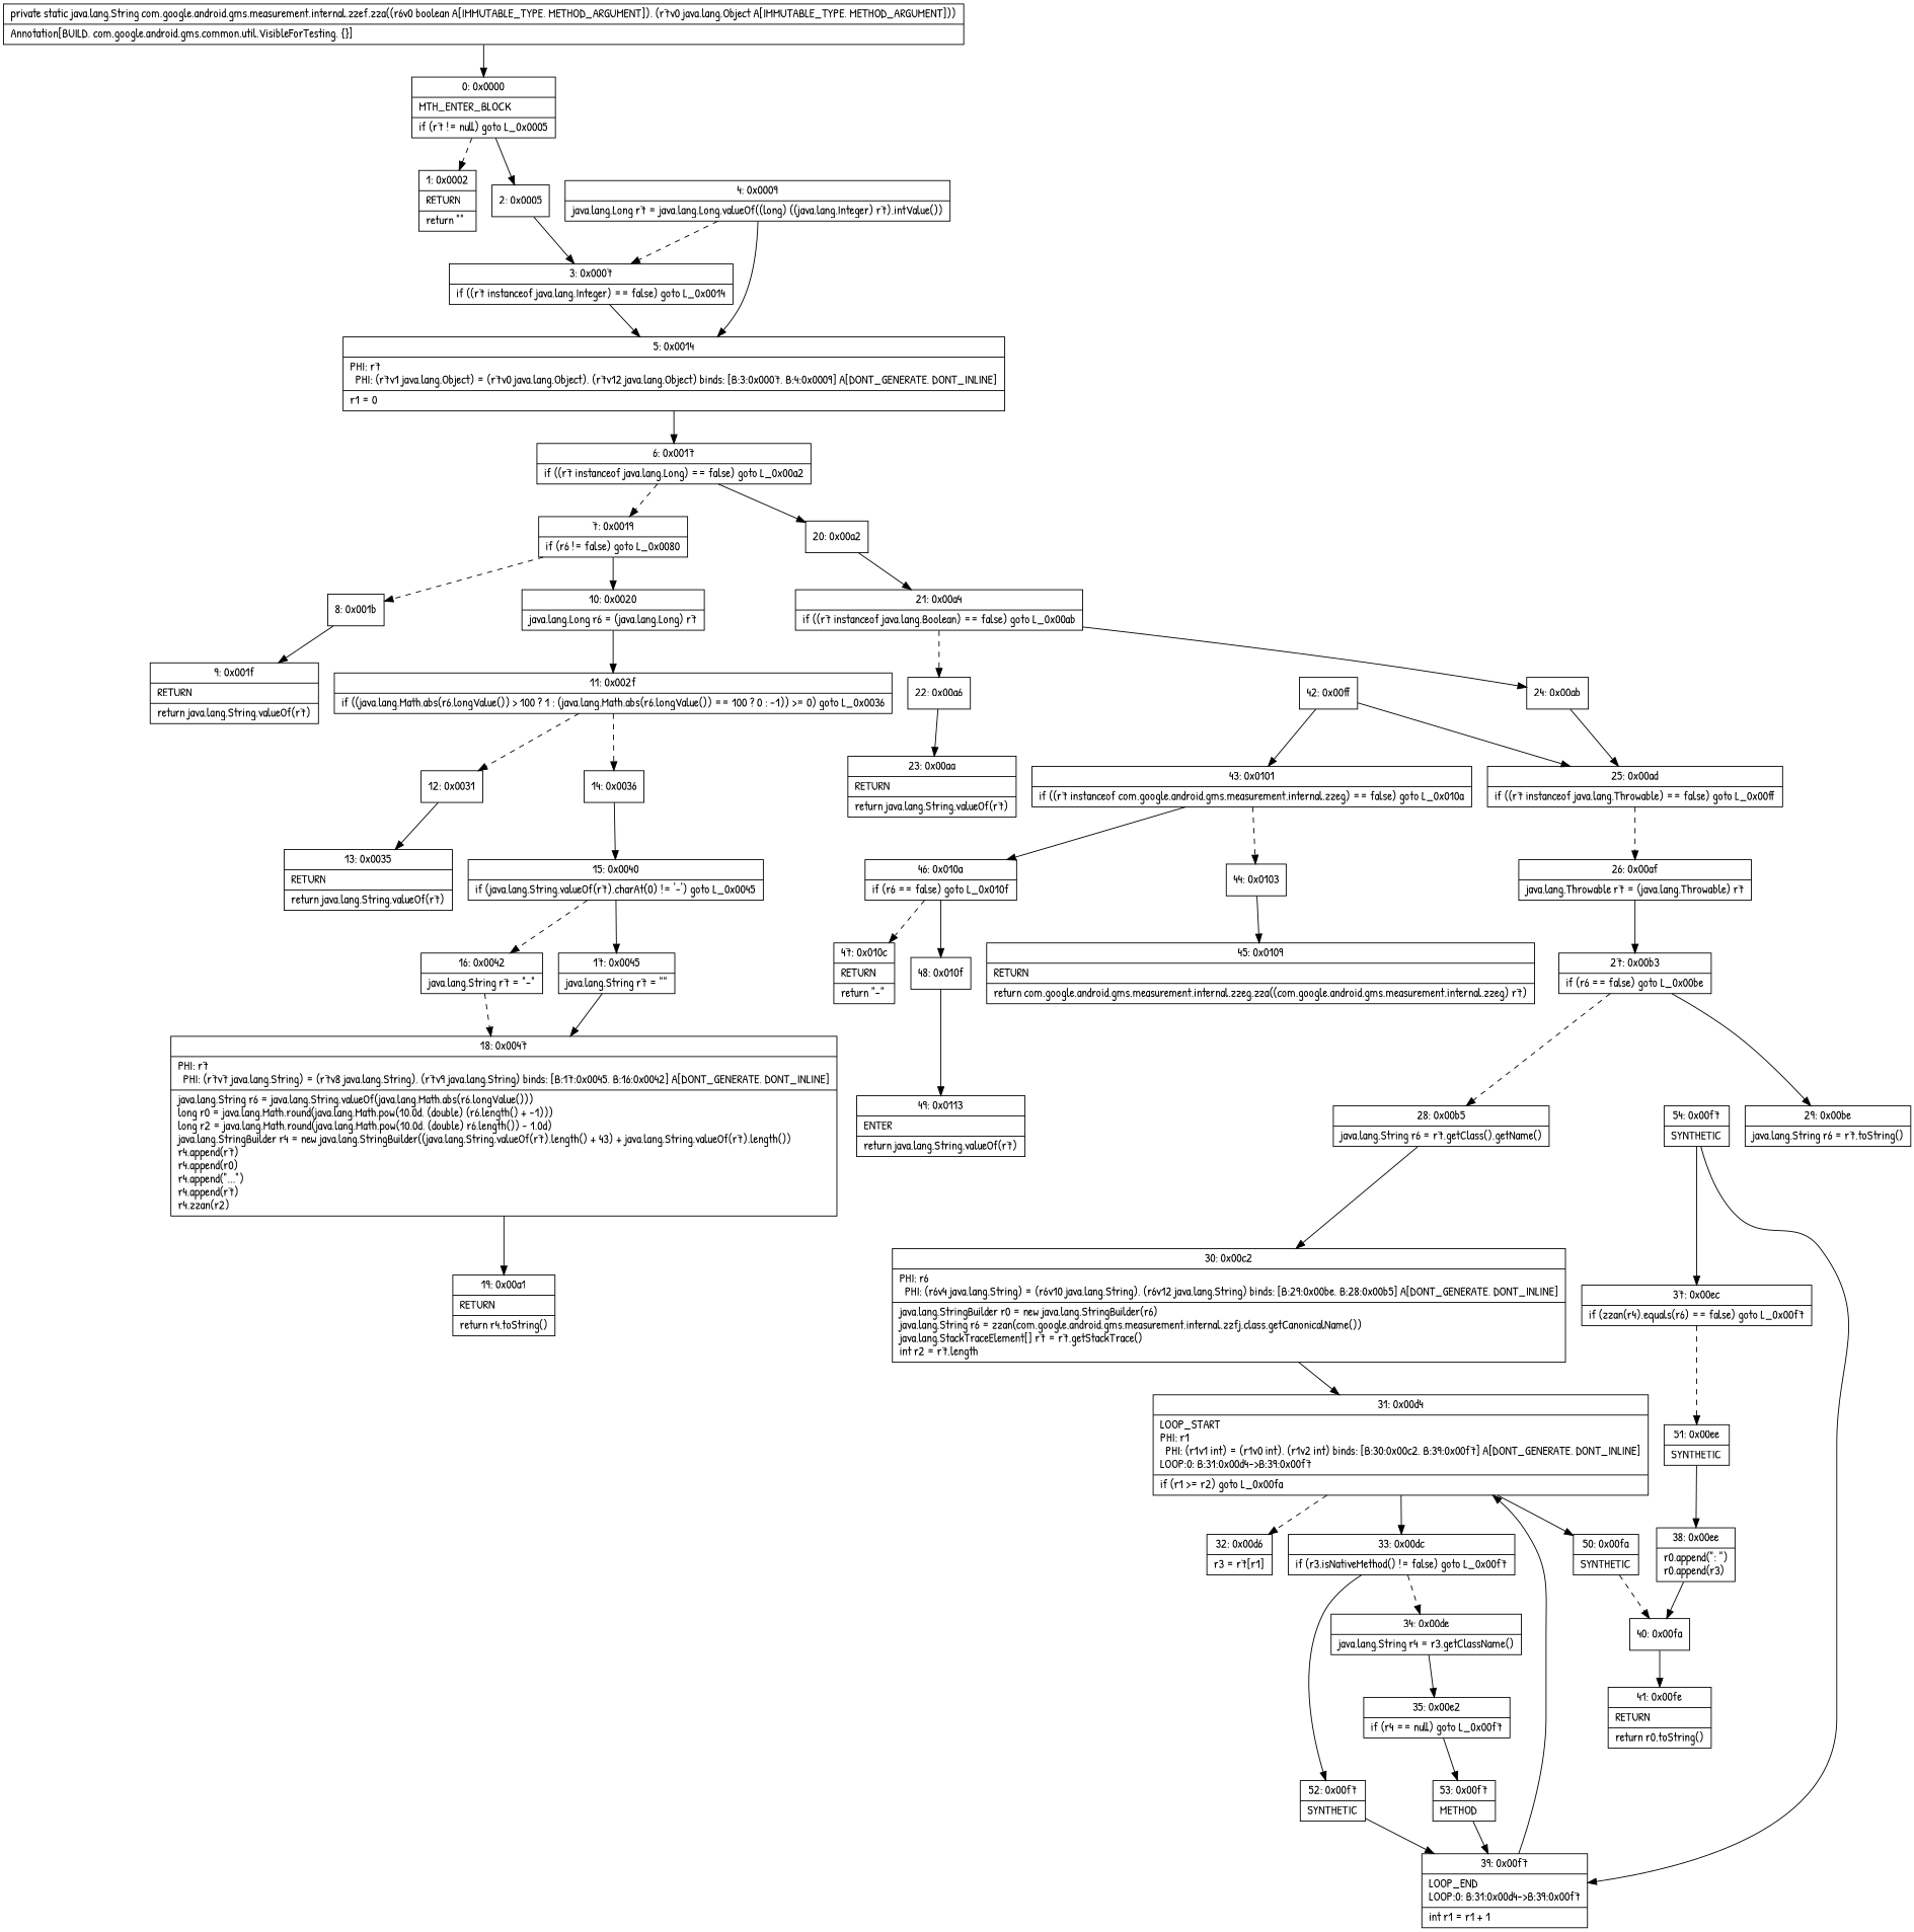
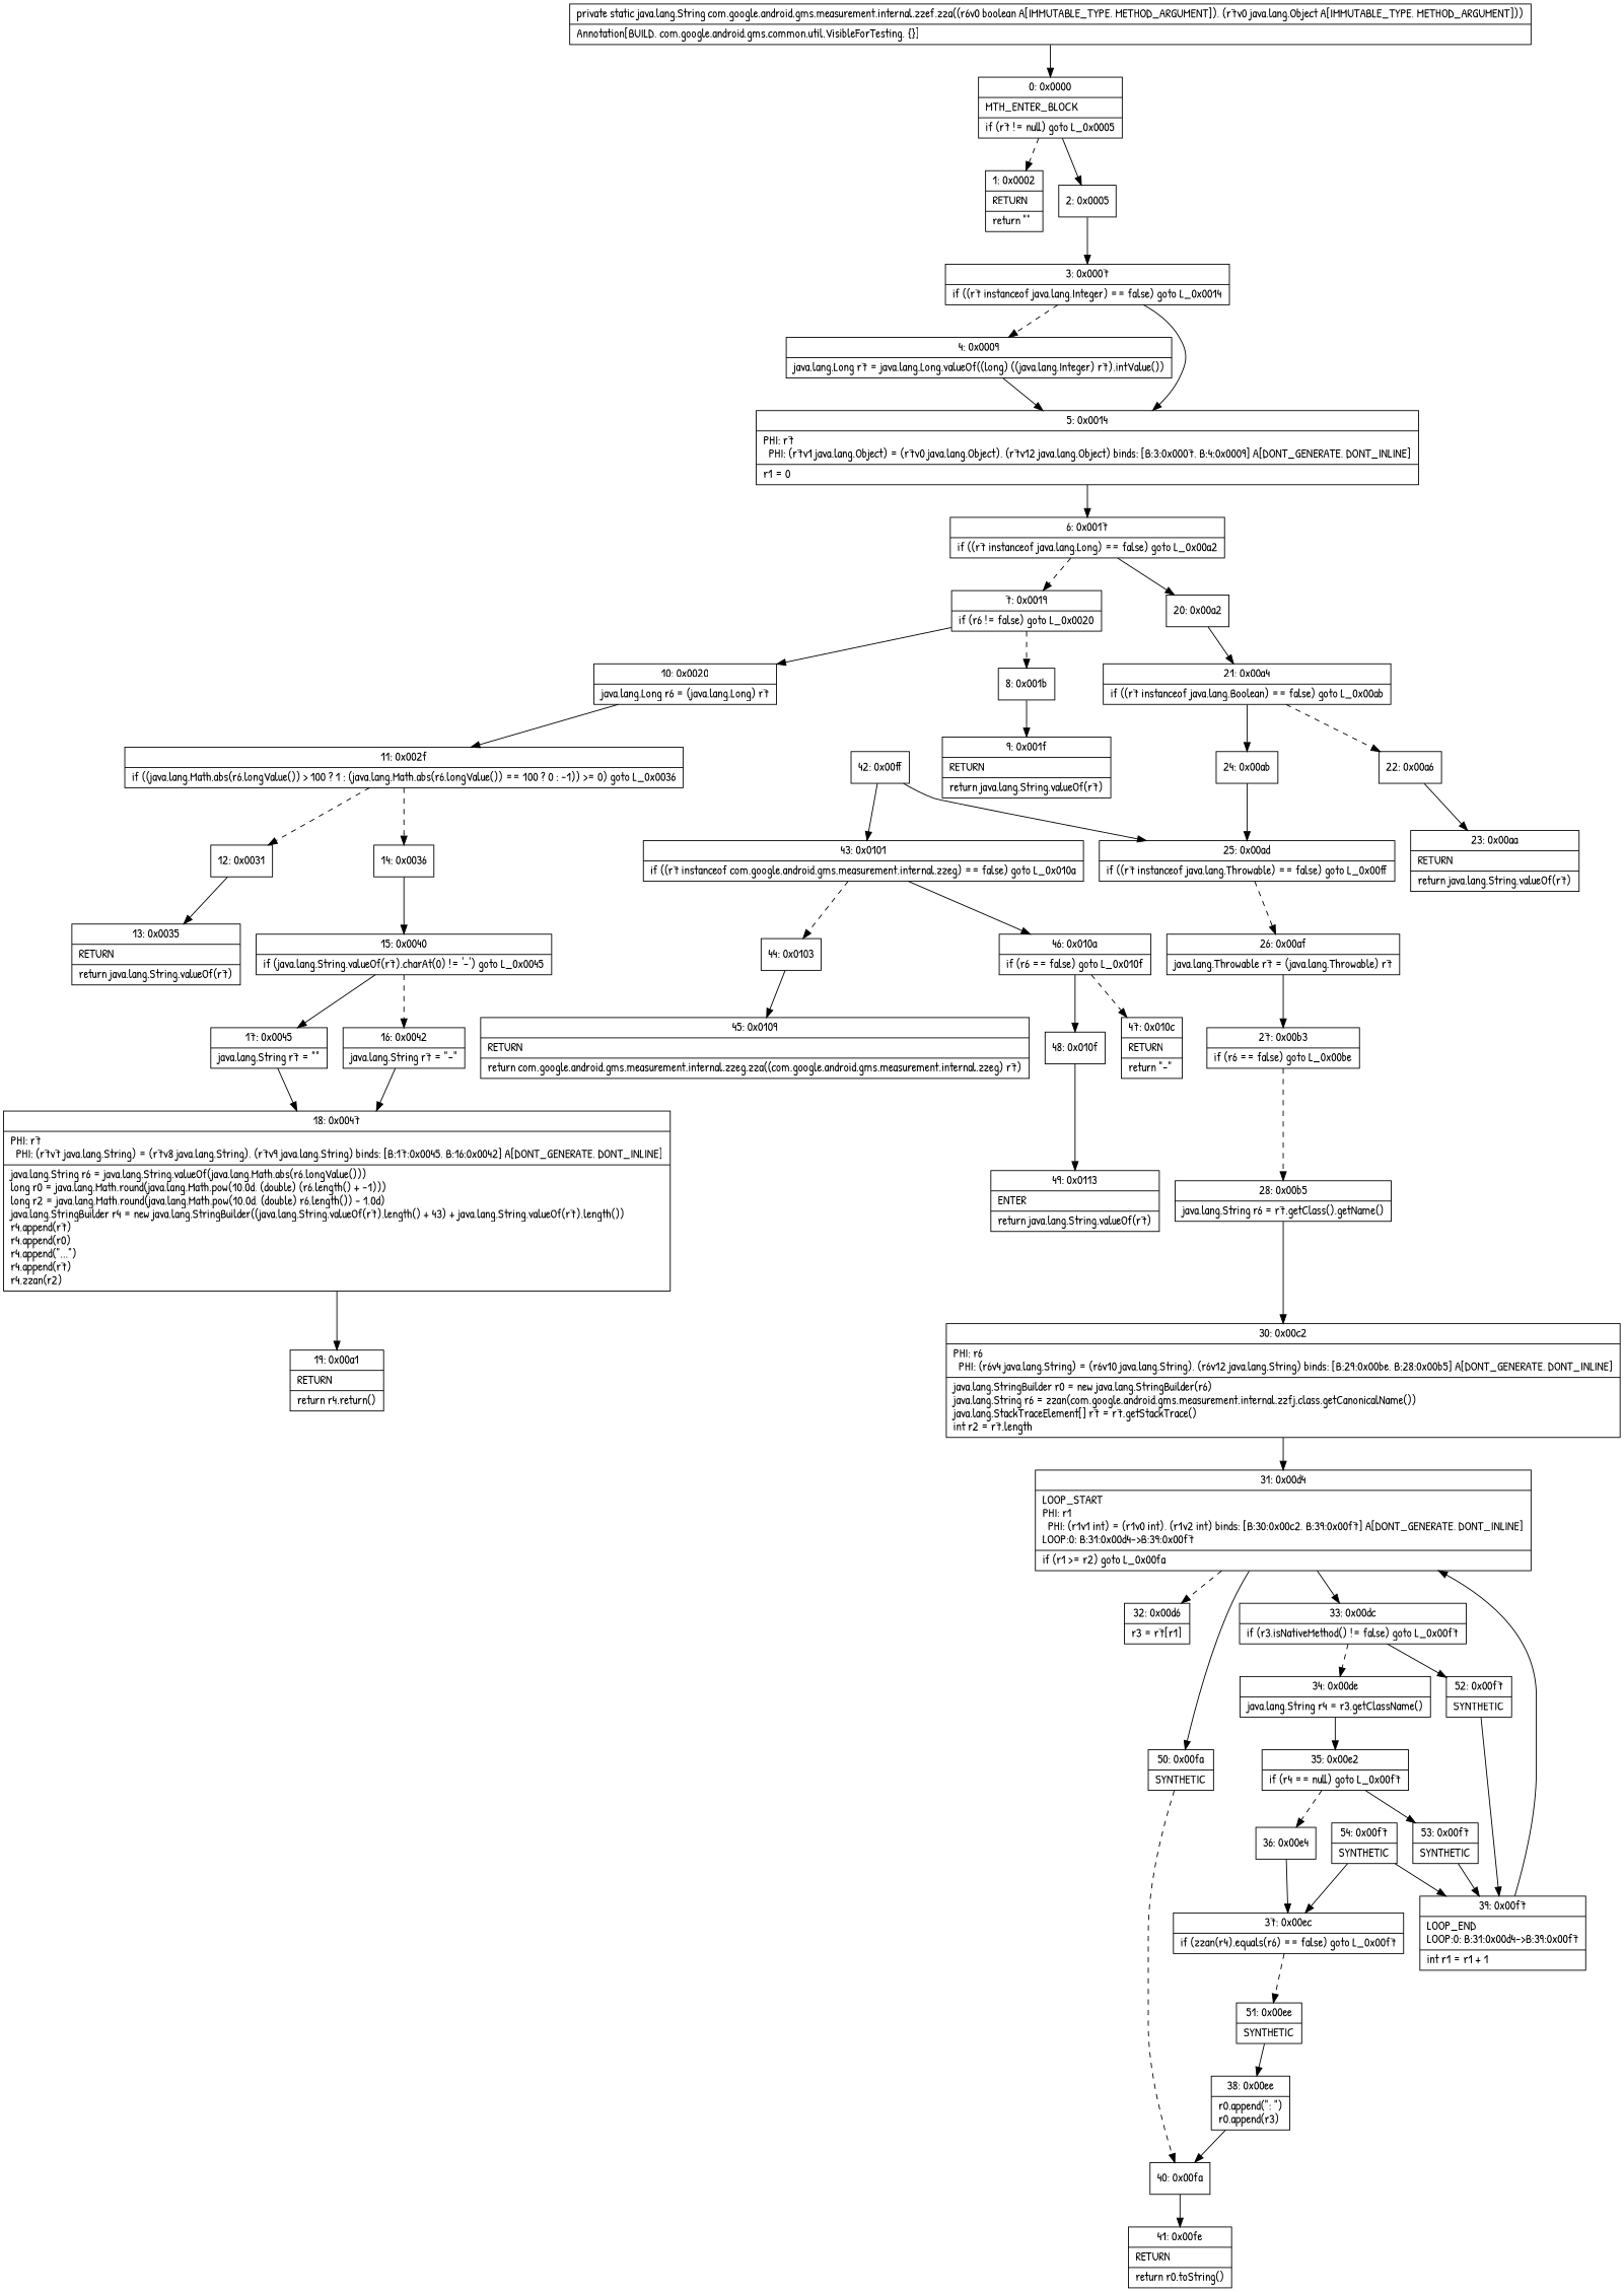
  digraph {
    fontname="Patrick Hand"
    node [fontname="Patrick Hand" shape=record]
    edge [fontname="Patrick Hand"]
    n1 [label="{0\:\ 0x0000|MTH_ENTER_BLOCK\l|if (r7 != null) goto L_0x0005\l}"]
    n2 [label="{1\:\ 0x0002|RETURN\l|return \"\"\l}"]
    n3 [label="{2\:\ 0x0005}"]
    n4 [label="{3\:\ 0x0007|if ((r7 instanceof java.lang.Integer) == false) goto L_0x0014\l}"]
    n5 [label="{4\:\ 0x0009|java.lang.Long r7 = java.lang.Long.valueOf((long) ((java.lang.Integer) r7).intValue())\l}"]
    n6 [label="{5\:\ 0x0014|PHI: r7 \l  PHI: (r7v1 java.lang.Object) = (r7v0 java.lang.Object), (r7v12 java.lang.Object) binds: [B:3:0x0007, B:4:0x0009] A[DONT_GENERATE, DONT_INLINE]\l|r1 = 0\l}"]
    n7 [label="{6\:\ 0x0017|if ((r7 instanceof java.lang.Long) == false) goto L_0x00a2\l}"]
-   n8 [label="{7\:\ 0x0019|if (r6 != false) goto L_0x0080\l}"]
+   n8 [label="{7\:\ 0x0019|if (r6 != false) goto L_0x0020\l}"]
    n9 [label="{20\:\ 0x00a2}"]
    n10 [label="{8\:\ 0x001b}"]
    n11 [label="{10\:\ 0x0020|java.lang.Long r6 = (java.lang.Long) r7\l}"]
    n12 [label="{21\:\ 0x00a4|if ((r7 instanceof java.lang.Boolean) == false) goto L_0x00ab\l}"]
    n13 [label="{9\:\ 0x001f|RETURN\l|return java.lang.String.valueOf(r7)\l}"]
    n14 [label="{11\:\ 0x002f|if ((java.lang.Math.abs(r6.longValue()) \> 100 ? 1 : (java.lang.Math.abs(r6.longValue()) == 100 ? 0 : \-1)) \>= 0) goto L_0x0036\l}"]
    n15 [label="{12\:\ 0x0031}"]
    n16 [label="{14\:\ 0x0036}"]
    n17 [label="{13\:\ 0x0035|RETURN\l|return java.lang.String.valueOf(r7)\l}"]
    n18 [label="{15\:\ 0x0040|if (java.lang.String.valueOf(r7).charAt(0) != '\-') goto L_0x0045\l}"]
    n19 [label="{16\:\ 0x0042|java.lang.String r7 = \"\-\"\l}"]
    n20 [label="{17\:\ 0x0045|java.lang.String r7 = \"\"\l}"]
    n21 [label="{18\:\ 0x0047|PHI: r7 \l  PHI: (r7v7 java.lang.String) = (r7v8 java.lang.String), (r7v9 java.lang.String) binds: [B:17:0x0045, B:16:0x0042] A[DONT_GENERATE, DONT_INLINE]\l|java.lang.String r6 = java.lang.String.valueOf(java.lang.Math.abs(r6.longValue()))\llong r0 = java.lang.Math.round(java.lang.Math.pow(10.0d, (double) (r6.length() + \-1)))\llong r2 = java.lang.Math.round(java.lang.Math.pow(10.0d, (double) r6.length()) \- 1.0d)\ljava.lang.StringBuilder r4 = new java.lang.StringBuilder((java.lang.String.valueOf(r7).length() + 43) + java.lang.String.valueOf(r7).length())\lr4.append(r7)\lr4.append(r0)\lr4.append(\"...\")\lr4.append(r7)\lr4.zzan(r2)\l}"]
-   n22 [label="{19\:\ 0x00a1|RETURN\l|return r4.toString()\l}"]
+   n22 [label="{19\:\ 0x00a1|RETURN\l|return r4.return()\l}"]
    n23 [label="{22\:\ 0x00a6}"]
    n24 [label="{24\:\ 0x00ab}"]
    n25 [label="{23\:\ 0x00aa|RETURN\l|return java.lang.String.valueOf(r7)\l}"]
    n26 [label="{25\:\ 0x00ad|if ((r7 instanceof java.lang.Throwable) == false) goto L_0x00ff\l}"]
    n27 [label="{26\:\ 0x00af|java.lang.Throwable r7 = (java.lang.Throwable) r7\l}"]
    n28 [label="{27\:\ 0x00b3|if (r6 == false) goto L_0x00be\l}"]
    n29 [label="{42\:\ 0x00ff}"]
    n30 [label="{43\:\ 0x0101|if ((r7 instanceof com.google.android.gms.measurement.internal.zzeg) == false) goto L_0x010a\l}"]
    n31 [label="{28\:\ 0x00b5|java.lang.String r6 = r7.getClass().getName()\l}"]
-   n32 [label="{29\:\ 0x00be|java.lang.String r6 = r7.toString()\l}"]
    n33 [label="{30\:\ 0x00c2|PHI: r6 \l  PHI: (r6v4 java.lang.String) = (r6v10 java.lang.String), (r6v12 java.lang.String) binds: [B:29:0x00be, B:28:0x00b5] A[DONT_GENERATE, DONT_INLINE]\l|java.lang.StringBuilder r0 = new java.lang.StringBuilder(r6)\ljava.lang.String r6 = zzan(com.google.android.gms.measurement.internal.zzfj.class.getCanonicalName())\ljava.lang.StackTraceElement[] r7 = r7.getStackTrace()\lint r2 = r7.length\l}"]
    n34 [label="{31\:\ 0x00d4|LOOP_START\lPHI: r1 \l  PHI: (r1v1 int) = (r1v0 int), (r1v2 int) binds: [B:30:0x00c2, B:39:0x00f7] A[DONT_GENERATE, DONT_INLINE]\lLOOP:0: B:31:0x00d4\-\>B:39:0x00f7\l|if (r1 \>= r2) goto L_0x00fa\l}"]
    n35 [label="{32\:\ 0x00d6|r3 = r7[r1]\l}"]
    n36 [label="{50\:\ 0x00fa|SYNTHETIC\l}"]
    n37 [label="{33\:\ 0x00dc|if (r3.isNativeMethod() != false) goto L_0x00f7\l}"]
    n38 [label="{40\:\ 0x00fa}"]
    n39 [label="{34\:\ 0x00de|java.lang.String r4 = r3.getClassName()\l}"]
    n40 [label="{52\:\ 0x00f7|SYNTHETIC\l}"]
    n41 [label="{35\:\ 0x00e2|if (r4 == null) goto L_0x00f7\l}"]
    n42 [label="{39\:\ 0x00f7|LOOP_END\lLOOP:0: B:31:0x00d4\-\>B:39:0x00f7\l|int r1 = r1 + 1\l}"]
-   n44 [label="{53\:\ 0x00f7|METHOD\l}"]
+   n43 [label="{36\:\ 0x00e4}"]
+   n44 [label="{53\:\ 0x00f7|SYNTHETIC\l}"]
    n45 [label="{37\:\ 0x00ec|if (zzan(r4).equals(r6) == false) goto L_0x00f7\l}"]
    n46 [label="{51\:\ 0x00ee|SYNTHETIC\l}"]
    n47 [label="{38\:\ 0x00ee|r0.append(\": \")\lr0.append(r3)\l}"]
    n48 [label="{54\:\ 0x00f7|SYNTHETIC\l}"]
    n49 [label="{41\:\ 0x00fe|RETURN\l|return r0.toString()\l}"]
    n50 [label="{44\:\ 0x0103}"]
    n51 [label="{46\:\ 0x010a|if (r6 == false) goto L_0x010f\l}"]
    n52 [label="{45\:\ 0x0109|RETURN\l|return com.google.android.gms.measurement.internal.zzeg.zza((com.google.android.gms.measurement.internal.zzeg) r7)\l}"]
    n53 [label="{47\:\ 0x010c|RETURN\l|return \"\-\"\l}"]
    n54 [label="{48\:\ 0x010f}"]
    n55 [label="{49\:\ 0x0113|ENTER\l|return java.lang.String.valueOf(r7)\l}"]
    n56 [label="{private static java.lang.String com.google.android.gms.measurement.internal.zzef.zza((r6v0 boolean A[IMMUTABLE_TYPE, METHOD_ARGUMENT]), (r7v0 java.lang.Object A[IMMUTABLE_TYPE, METHOD_ARGUMENT]))  | Annotation[BUILD, com.google.android.gms.common.util.VisibleForTesting, \{\}]\l}"]
    n1 -> n2 [style=dashed]
    n1 -> n3
    n3 -> n4
-   n5 -> n4 [style=dashed]
+   n4 -> n5 [style=dashed]
    n4 -> n6
    n5 -> n6
    n6 -> n7
    n7 -> n8 [style=dashed]
    n7 -> n9
    n8 -> n10 [style=dashed]
    n8 -> n11
    n9 -> n12
    n10 -> n13
    n11 -> n14
    n12 -> n23 [style=dashed]
    n12 -> n24
    n14 -> n15 [style=dashed]
    n14 -> n16 [style=dashed]
    n15 -> n17
    n16 -> n18
    n18 -> n19 [style=dashed]
    n18 -> n20
-   n19 -> n21 [style=dashed]
+   n19 -> n21
    n20 -> n21
    n21 -> n22
    n23 -> n25
    n24 -> n26
    n26 -> n27 [style=dashed]
    n27 -> n28
    n28 -> n31 [style=dashed]
-   n28 -> n32
    n29 -> n26
    n29 -> n30
    n30 -> n50 [style=dashed]
    n30 -> n51
    n31 -> n33
    n33 -> n34
    n34 -> n35 [style=dashed]
    n34 -> n36
    n34 -> n37
    n36 -> n38 [style=dashed]
    n37 -> n39 [style=dashed]
    n37 -> n40
    n38 -> n49
    n39 -> n41
    n40 -> n42
+   n41 -> n43 [style=dashed]
    n41 -> n44
    n42 -> n34
+   n43 -> n45
    n44 -> n42
    n45 -> n46 [style=dashed]
    n46 -> n47
    n47 -> n38
    n48 -> n42
    n48 -> n45
    n50 -> n52
    n51 -> n53 [style=dashed]
    n51 -> n54
    n54 -> n55
    n56 -> n1
  }
